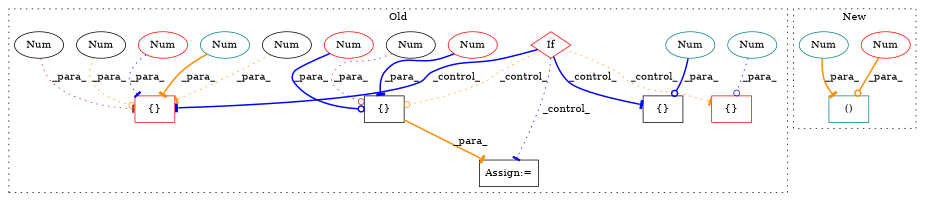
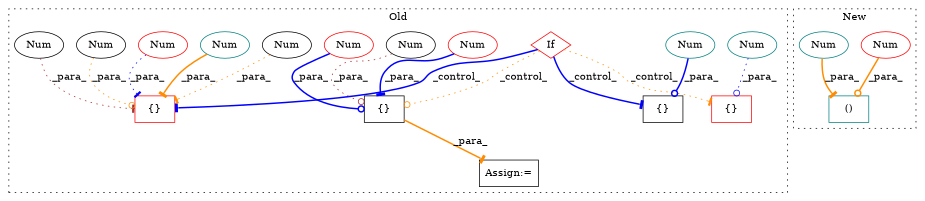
  digraph {
    node [a=76 l=2 shape=ellipse color=black]
    edge [color=darkorange style=bold arrowhead=tee]
    n1 [a=59 l="1,0" label="{}" s="1135,1145" shape=box]
    n2 [a=68 l=3 label="Assign:=" s=1118 shape=box]
    n3 [a=96 l="3,14" label=If s="1038,1062" shape=diamond color=red]
    n4 [l=1 label=Num s=1144 color=red]
    n5 [label=Num s=1136]
    n6 [label=Num s=1140 color=red]
    n7 [a=59 l="1,0" label="{}" s="1087,1089" shape=box]
    n8 [l=1 label=Num s=1088 color=teal]
    n9 [a=59 l="1,0" label="{}" s="1212,1214" shape=box color=red]
    n10 [l=1 label=Num s=1213 color=teal]
    n11 [a=59 l="1,0" label="{}" s="1260,1279" shape=box color=red]
    n12 [label=Num s=1273]
    n13 [label=Num s=1265]
    n14 [label=Num s=1269 color=teal]
    n15 [label=Num s=1277 color=red]
    n16 [label=Num s=1261]
    n17 [a=54 l=5 label="()" s=1285 shape=box color=teal]
    n18 [l=3 label=Num s=1287 color=red]
    n19 [l=3 label=Num s=1282 color=teal]
    subgraph cluster_1 {
      label=Old
      style=dotted
      n1
      n2
      n3
      n4
      n5
      n6
      n7
      n8
      n9
      n10
      n11
      n12
      n13
      n14
      n15
      n16
    }
    subgraph cluster_2 {
      label=New
      style=dotted
      n17
      n18
      n19
    }
    n1 -> n2 [label=_para_]
    n3 -> n1 [label=_control_ style=dotted arrowhead=odot]
-   n3 -> n2 [label=_control_ color=blue style=dotted]
    n3 -> n7 [label=_control_ color=blue]
    n3 -> n9 [label=_control_ style=dotted]
    n3 -> n11 [label=_control_ color=blue]
    n4 -> n1 [label=_para_ color=blue]
    n5 -> n1 [label=_para_ color=brown style=dotted arrowhead=odot]
    n6 -> n1 [label=_para_ color=blue arrowhead=odot]
    n8 -> n7 [label=_para_ color=blue arrowhead=odot]
    n10 -> n9 [label=_para_ color=blue style=dotted arrowhead=odot]
    n12 -> n11 [label=_para_ color=brown style=dotted]
    n13 -> n11 [label=_para_ style=dotted]
    n14 -> n11 [label=_para_]
    n15 -> n11 [label=_para_ color=blue style=dotted]
    n16 -> n11 [label=_para_ style=dotted arrowhead=odot]
    n18 -> n17 [label=_para_ arrowhead=odot]
    n19 -> n17 [label=_para_]
  }
